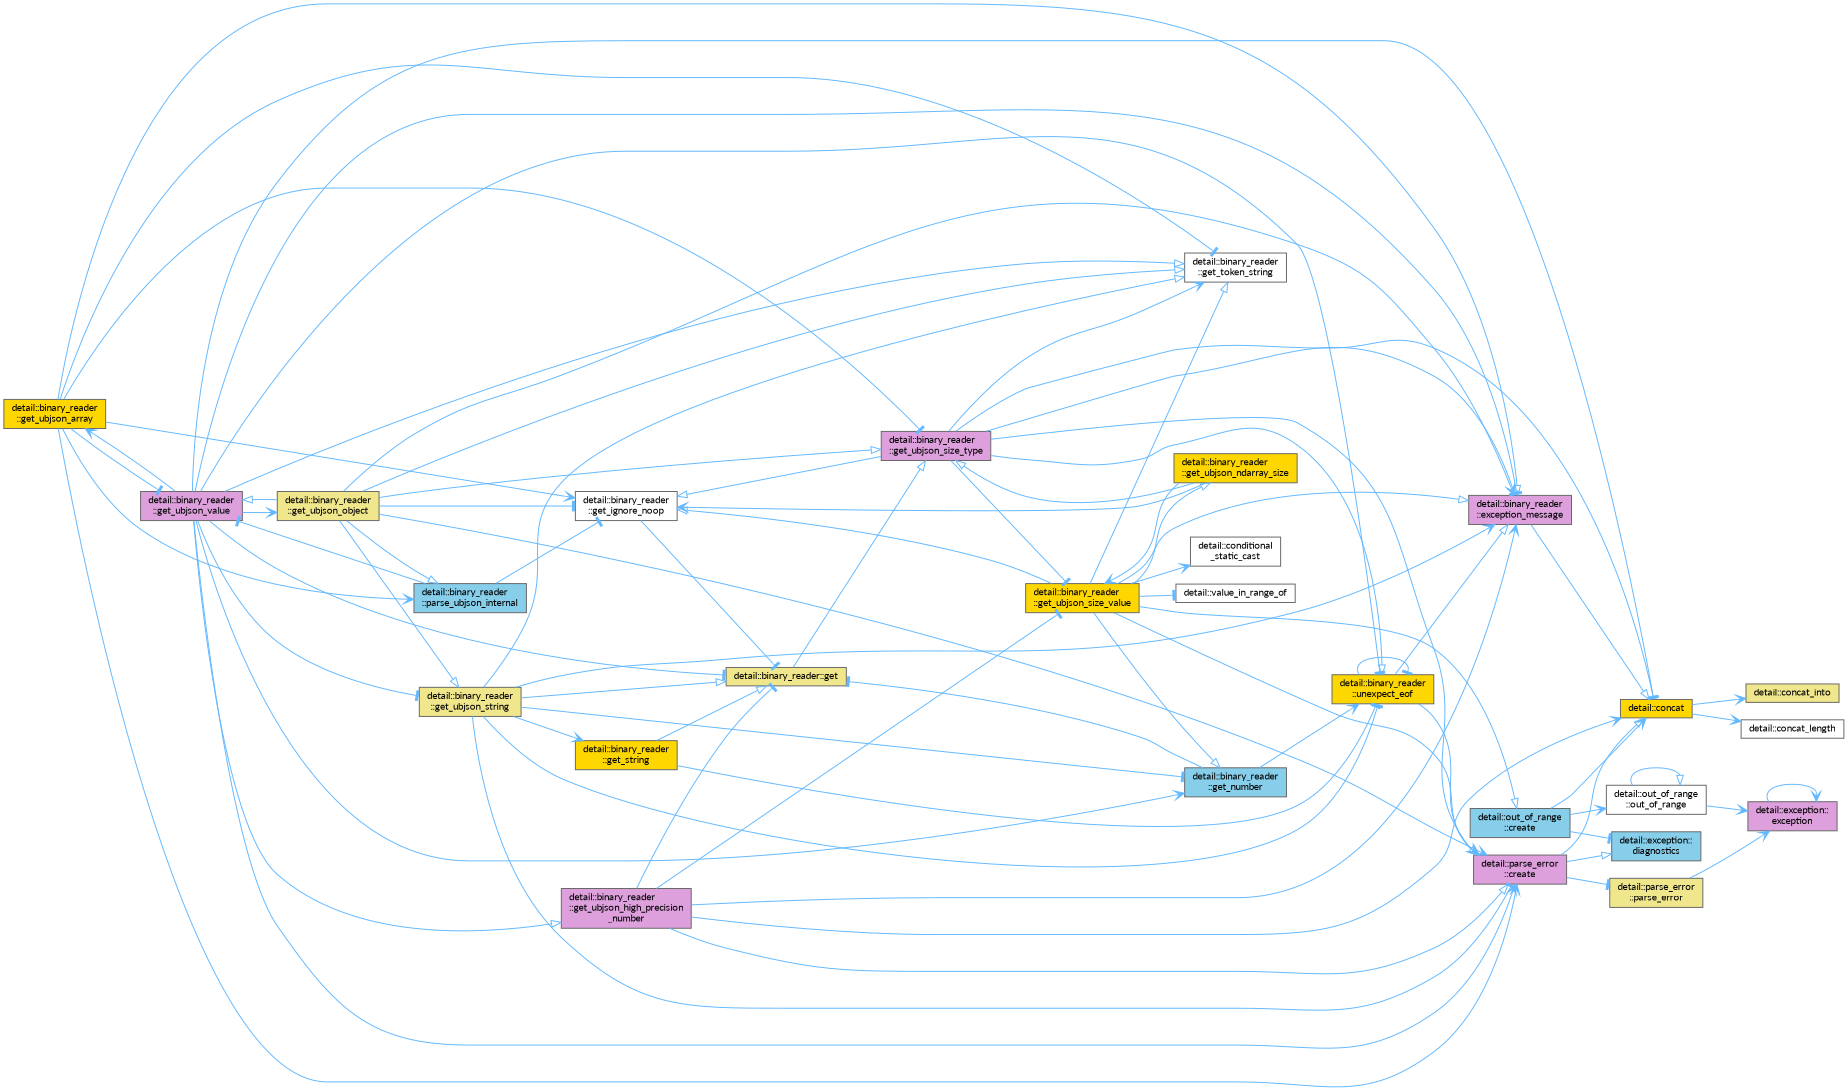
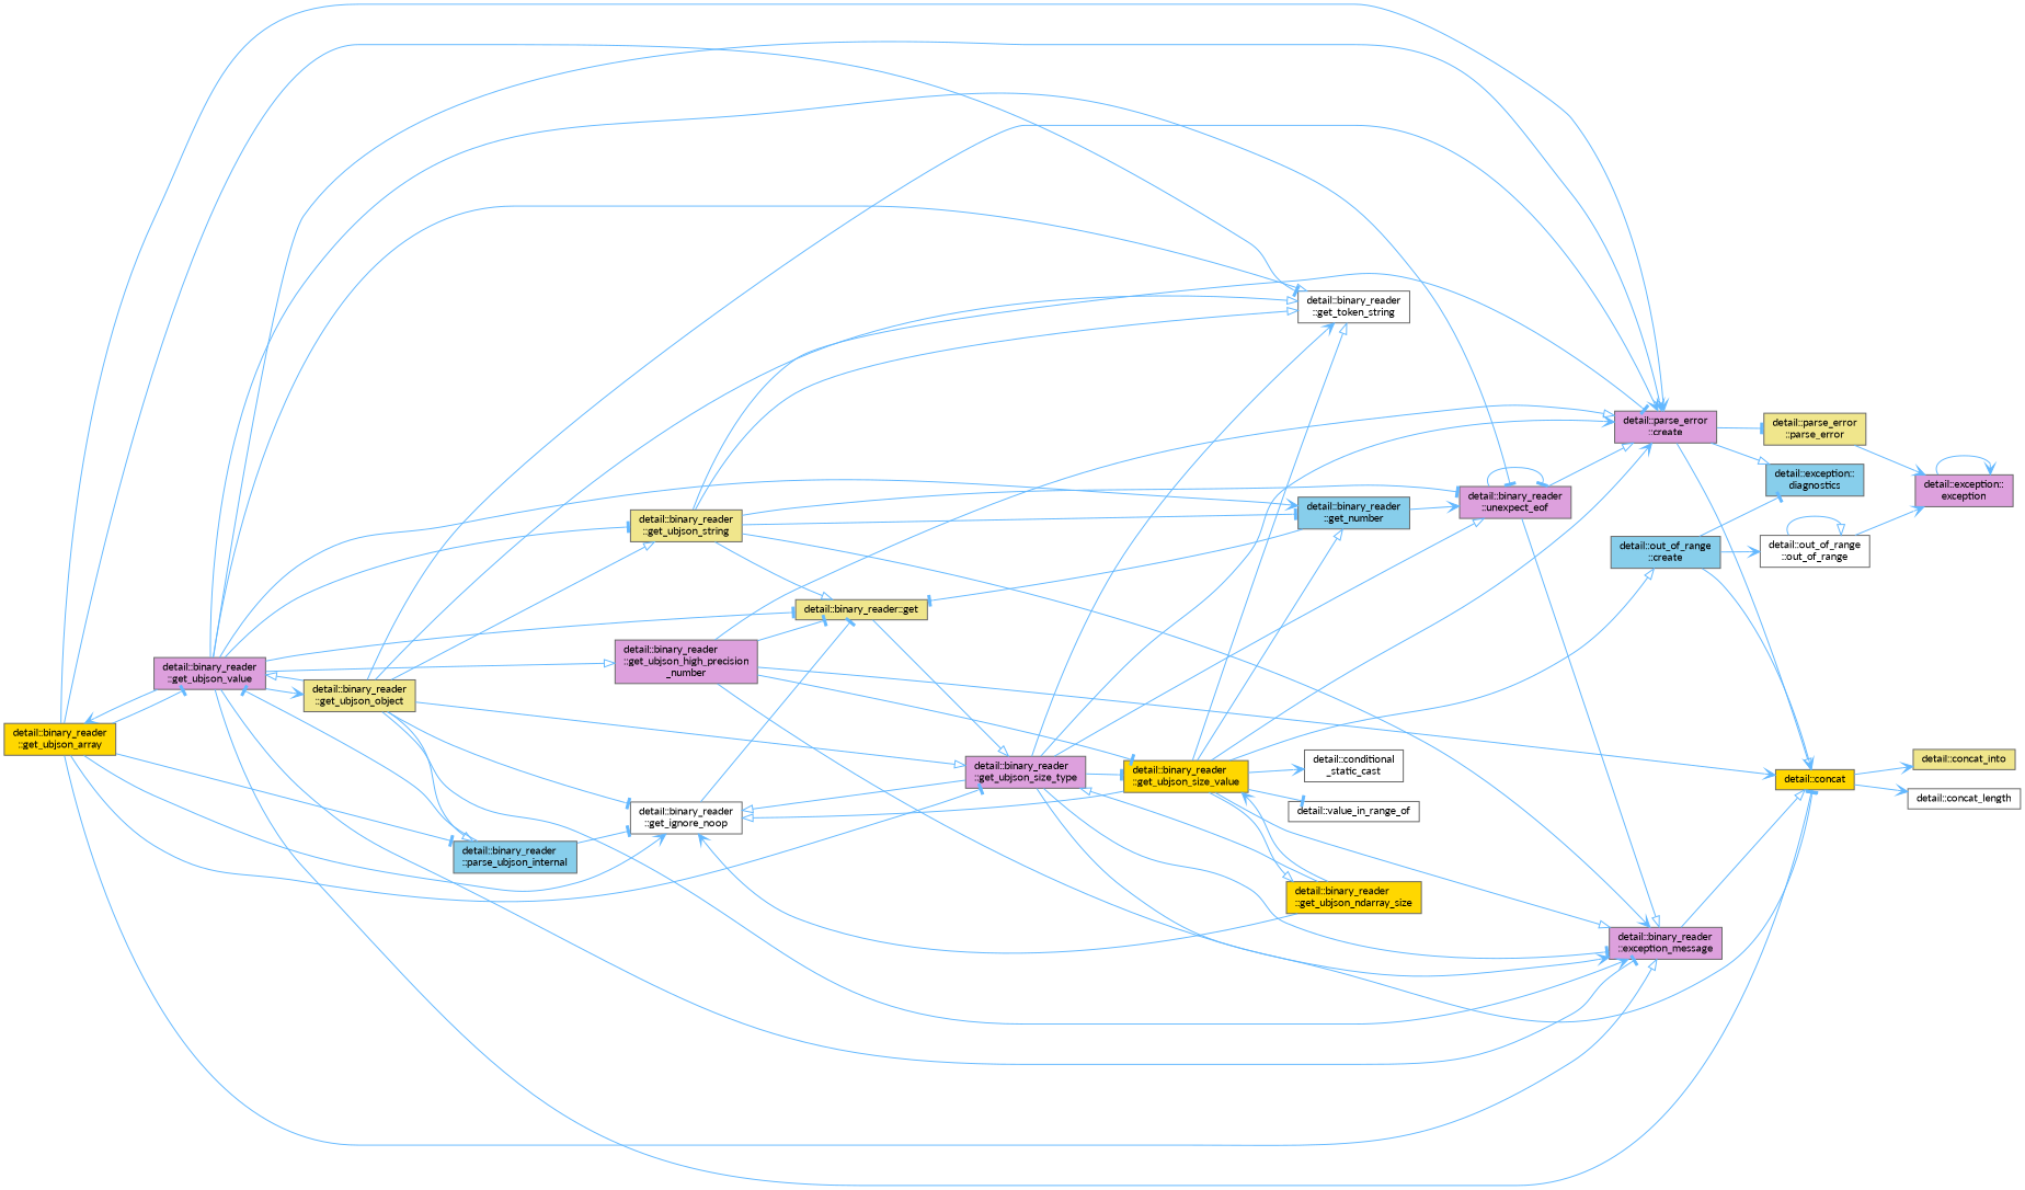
  digraph {
    fontname=Lato
    rankdir=LR
    node [color=grey40 fillcolor=plum fontname=Lato fontsize=10 shape=box style=filled]
    edge [arrowhead=onormal color=steelblue1 fontname=Lato fontsize=10 labelfontname=Helvetica labelfontsize=10 style=solid]
    n1 [color=gray40 fillcolor=gold fontcolor=black height=0.2 label="detail::binary_reader\l::get_ubjson_array" width=0.4]
    n2 [height=0.2 label="detail::parse_error\l::create" width=0.4]
    n3 [height=0.2 label="detail::binary_reader\l::exception_message" width=0.4]
    n4 [fillcolor=white height=0.2 label="detail::binary_reader\l::get_ignore_noop" width=0.4]
    n5 [fillcolor=white height=0.2 label="detail::binary_reader\l::get_token_string" width=0.4]
    n6 [height=0.2 label="detail::binary_reader\l::get_ubjson_size_type" width=0.4]
    n7 [height=0.2 label="detail::binary_reader\l::get_ubjson_value" width=0.4]
    n8 [fillcolor=skyblue height=0.2 label="detail::binary_reader\l::parse_ubjson_internal" width=0.4]
    n9 [fillcolor=gold height=0.2 label="detail::concat" width=0.4]
    n10 [fillcolor=skyblue height=0.2 label="detail::exception::\ldiagnostics" width=0.4]
    n11 [fillcolor=khaki height=0.2 label="detail::parse_error\l::parse_error" width=0.4]
    n12 [fillcolor=khaki height=0.2 label="detail::binary_reader::get" width=0.4]
    n13 [fillcolor=gold height=0.2 label="detail::binary_reader\l::get_ubjson_size_value" width=0.4]
-   n14 [fillcolor=gold height=0.2 label="detail::binary_reader\l::unexpect_eof" width=0.4]
+   n14 [height=0.2 label="detail::binary_reader\l::unexpect_eof" width=0.4]
    n15 [fillcolor=skyblue height=0.2 label="detail::binary_reader\l::get_number" width=0.4]
    n16 [height=0.2 label="detail::binary_reader\l::get_ubjson_high_precision\l_number" width=0.4]
    n17 [fillcolor=khaki height=0.2 label="detail::binary_reader\l::get_ubjson_object" width=0.4]
    n18 [fillcolor=khaki height=0.2 label="detail::binary_reader\l::get_ubjson_string" width=0.4]
    n19 [fillcolor=khaki height=0.2 label="detail::concat_into" width=0.4]
    n20 [fillcolor=white height=0.2 label="detail::concat_length" width=0.4]
    n21 [height=0.2 label="detail::exception::\lexception" width=0.4]
    n22 [fillcolor=white height=0.2 label="detail::conditional\l_static_cast" width=0.4]
    n23 [fillcolor=skyblue height=0.2 label="detail::out_of_range\l::create" width=0.4]
    n24 [fillcolor=gold height=0.2 label="detail::binary_reader\l::get_ubjson_ndarray_size" width=0.4]
    n25 [fillcolor=white height=0.2 label="detail::value_in_range_of" width=0.4]
    n26 [fillcolor=white height=0.2 label="detail::out_of_range\l::out_of_range" width=0.4]
-   n27 [fillcolor=gold height=0.2 label="detail::binary_reader\l::get_string" width=0.4]
    n1 -> n2 [arrowhead=vee]
    n1 -> n3
    n1 -> n4 [arrowhead=vee]
    n1 -> n5 [arrowhead=tee]
    n1 -> n6 [arrowhead=tee]
    n1 -> n7 [arrowhead=tee]
-   n1 -> n8 [arrowhead=vee]
+   n1 -> n8 [arrowhead=tee]
    n2 -> n9
    n2 -> n10
    n2 -> n11 [arrowhead=tee]
    n3 -> n9
    n4 -> n12 [arrowhead=tee]
    n6 -> n2 [arrowhead=vee]
    n6 -> n3 [arrowhead=tee]
    n6 -> n4
    n6 -> n5 [arrowhead=vee]
    n6 -> n9 [arrowhead=tee]
    n6 -> n13 [arrowhead=tee]
    n6 -> n14
    n7 -> n1 [arrowhead=vee]
    n7 -> n2 [arrowhead=vee]
    n7 -> n3 [arrowhead=tee]
    n7 -> n5
    n7 -> n9 [arrowhead=tee]
    n7 -> n12 [arrowhead=tee]
    n7 -> n14 [arrowhead=tee]
    n7 -> n15 [arrowhead=vee]
    n7 -> n16
    n7 -> n17 [arrowhead=vee]
    n7 -> n18 [arrowhead=tee]
    n8 -> n4 [arrowhead=tee]
    n8 -> n7 [arrowhead=tee]
    n9 -> n19 [arrowhead=vee]
    n9 -> n20 [arrowhead=vee]
    n11 -> n21 [arrowhead=vee]
    n12 -> n6
    n13 -> n2 [arrowhead=vee]
    n13 -> n3
    n13 -> n4
    n13 -> n5
    n13 -> n15
    n13 -> n22 [arrowhead=vee]
    n13 -> n23
    n13 -> n24
    n13 -> n25 [arrowhead=tee]
    n14 -> n2
    n14 -> n3
    n14 -> n14 [arrowhead=tee]
    n15 -> n12 [arrowhead=tee]
    n15 -> n14 [arrowhead=vee]
    n16 -> n2
    n16 -> n3 [arrowhead=vee]
    n16 -> n9 [arrowhead=vee]
    n16 -> n12 [arrowhead=tee]
    n16 -> n13 [arrowhead=tee]
    n17 -> n2 [arrowhead=vee]
    n17 -> n3 [arrowhead=vee]
    n17 -> n4 [arrowhead=tee]
    n17 -> n5
    n17 -> n6
    n17 -> n7
    n17 -> n8
    n17 -> n18
    n18 -> n2 [arrowhead=tee]
    n18 -> n3 [arrowhead=vee]
    n18 -> n5
    n18 -> n12
    n18 -> n14 [arrowhead=tee]
    n18 -> n15 [arrowhead=tee]
-   n18 -> n27 [arrowhead=vee]
    n21 -> n21 [arrowhead=vee]
    n23 -> n9 [arrowhead=vee]
    n23 -> n10 [arrowhead=tee]
    n23 -> n26 [arrowhead=vee]
    n24 -> n4 [arrowhead=vee]
    n24 -> n6
    n24 -> n13 [arrowhead=vee]
    n26 -> n21 [arrowhead=vee]
    n26 -> n26
-   n27 -> n12
-   n27 -> n14 [arrowhead=tee]
  }
